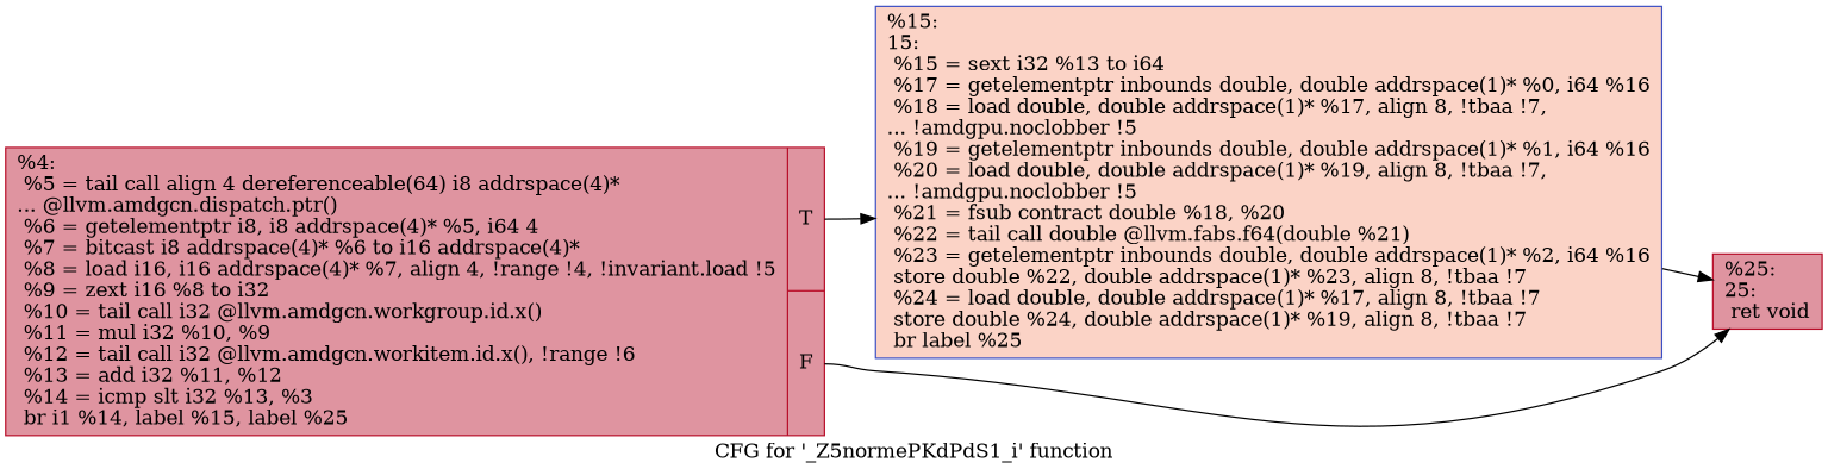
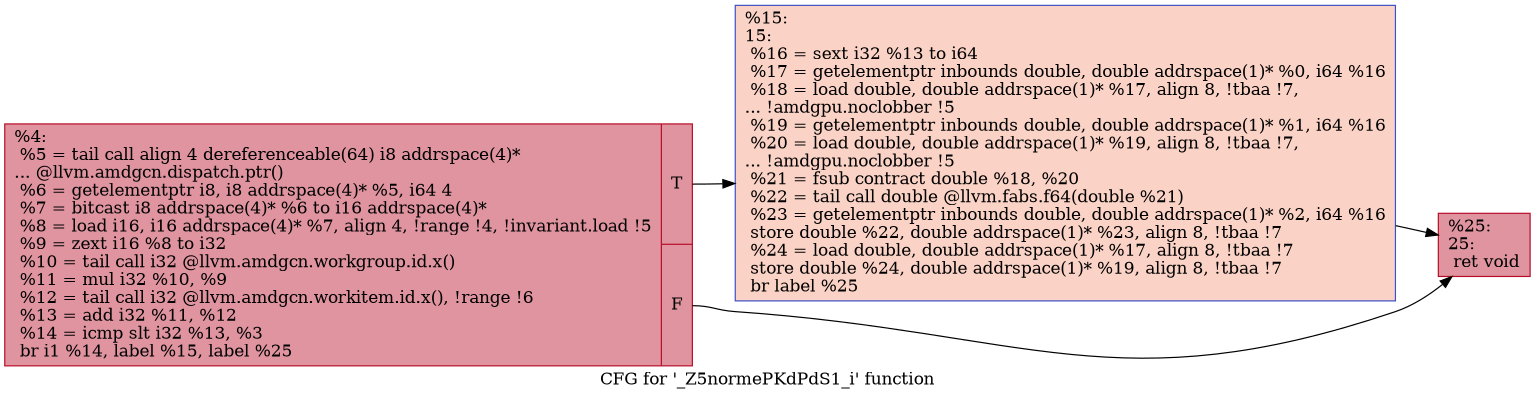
  digraph {
    label="CFG for '_Z5normePKdPdS1_i' function"
    rankdir=LR
    node [color="#b70d28ff" fillcolor="#b70d2870" shape=record style=filled]
    n1 [label="{%4:\l  %5 = tail call align 4 dereferenceable(64) i8 addrspace(4)*\l... @llvm.amdgcn.dispatch.ptr()\l  %6 = getelementptr i8, i8 addrspace(4)* %5, i64 4\l  %7 = bitcast i8 addrspace(4)* %6 to i16 addrspace(4)*\l  %8 = load i16, i16 addrspace(4)* %7, align 4, !range !4, !invariant.load !5\l  %9 = zext i16 %8 to i32\l  %10 = tail call i32 @llvm.amdgcn.workgroup.id.x()\l  %11 = mul i32 %10, %9\l  %12 = tail call i32 @llvm.amdgcn.workitem.id.x(), !range !6\l  %13 = add i32 %11, %12\l  %14 = icmp slt i32 %13, %3\l  br i1 %14, label %15, label %25\l|{<s0>T|<s1>F}}"]
-   n2 [color="#3d50c3ff" fillcolor="#f59c7d70" label="{%15:\l15:                                               \l  %15 = sext i32 %13 to i64\l  %17 = getelementptr inbounds double, double addrspace(1)* %0, i64 %16\l  %18 = load double, double addrspace(1)* %17, align 8, !tbaa !7,\l... !amdgpu.noclobber !5\l  %19 = getelementptr inbounds double, double addrspace(1)* %1, i64 %16\l  %20 = load double, double addrspace(1)* %19, align 8, !tbaa !7,\l... !amdgpu.noclobber !5\l  %21 = fsub contract double %18, %20\l  %22 = tail call double @llvm.fabs.f64(double %21)\l  %23 = getelementptr inbounds double, double addrspace(1)* %2, i64 %16\l  store double %22, double addrspace(1)* %23, align 8, !tbaa !7\l  %24 = load double, double addrspace(1)* %17, align 8, !tbaa !7\l  store double %24, double addrspace(1)* %19, align 8, !tbaa !7\l  br label %25\l}"]
+   n2 [color="#3d50c3ff" fillcolor="#f59c7d70" label="{%15:\l15:                                               \l  %16 = sext i32 %13 to i64\l  %17 = getelementptr inbounds double, double addrspace(1)* %0, i64 %16\l  %18 = load double, double addrspace(1)* %17, align 8, !tbaa !7,\l... !amdgpu.noclobber !5\l  %19 = getelementptr inbounds double, double addrspace(1)* %1, i64 %16\l  %20 = load double, double addrspace(1)* %19, align 8, !tbaa !7,\l... !amdgpu.noclobber !5\l  %21 = fsub contract double %18, %20\l  %22 = tail call double @llvm.fabs.f64(double %21)\l  %23 = getelementptr inbounds double, double addrspace(1)* %2, i64 %16\l  store double %22, double addrspace(1)* %23, align 8, !tbaa !7\l  %24 = load double, double addrspace(1)* %17, align 8, !tbaa !7\l  store double %24, double addrspace(1)* %19, align 8, !tbaa !7\l  br label %25\l}"]
    n3 [label="{%25:\l25:                                               \l  ret void\l}"]
    n1 -> n2 [tailport=s0]
    n1 -> n3 [tailport=s1]
    n2 -> n3
  }
